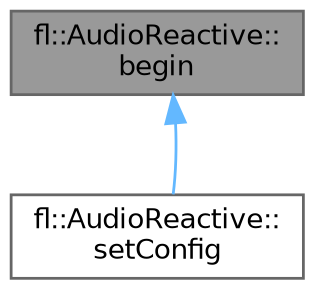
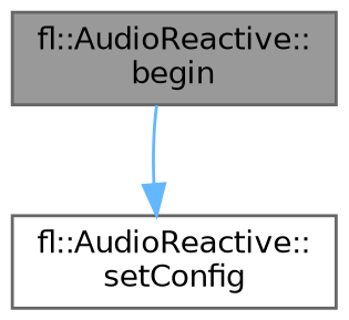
  digraph {
    rankdir=TB
    node [fontname=Helvetica fontsize=10 shape=box style=filled]
    n1 [color=gray40 fillcolor=grey60 fontcolor=black height=0.2 label="fl::AudioReactive::\lbegin" width=0.4]
    n2 [color=grey40 fillcolor=white height=0.2 label="fl::AudioReactive::\lsetConfig" width=0.4]
-   n2 -> n1 [color=steelblue1 fontname=Helvetica fontsize=10 labelfontname=Helvetica labelfontsize=10 style=solid]
+   n1 -> n2 [color=steelblue1 fontname=Helvetica fontsize=10 labelfontname=Helvetica labelfontsize=10 style=solid]
  }
